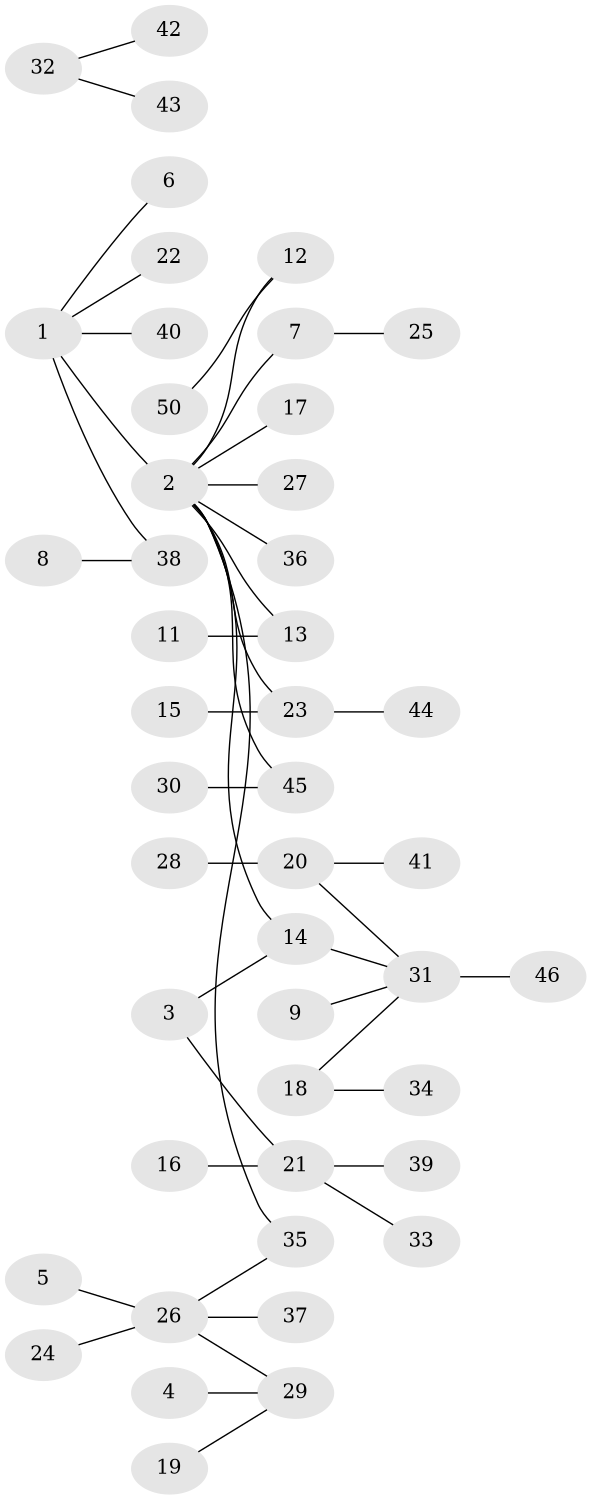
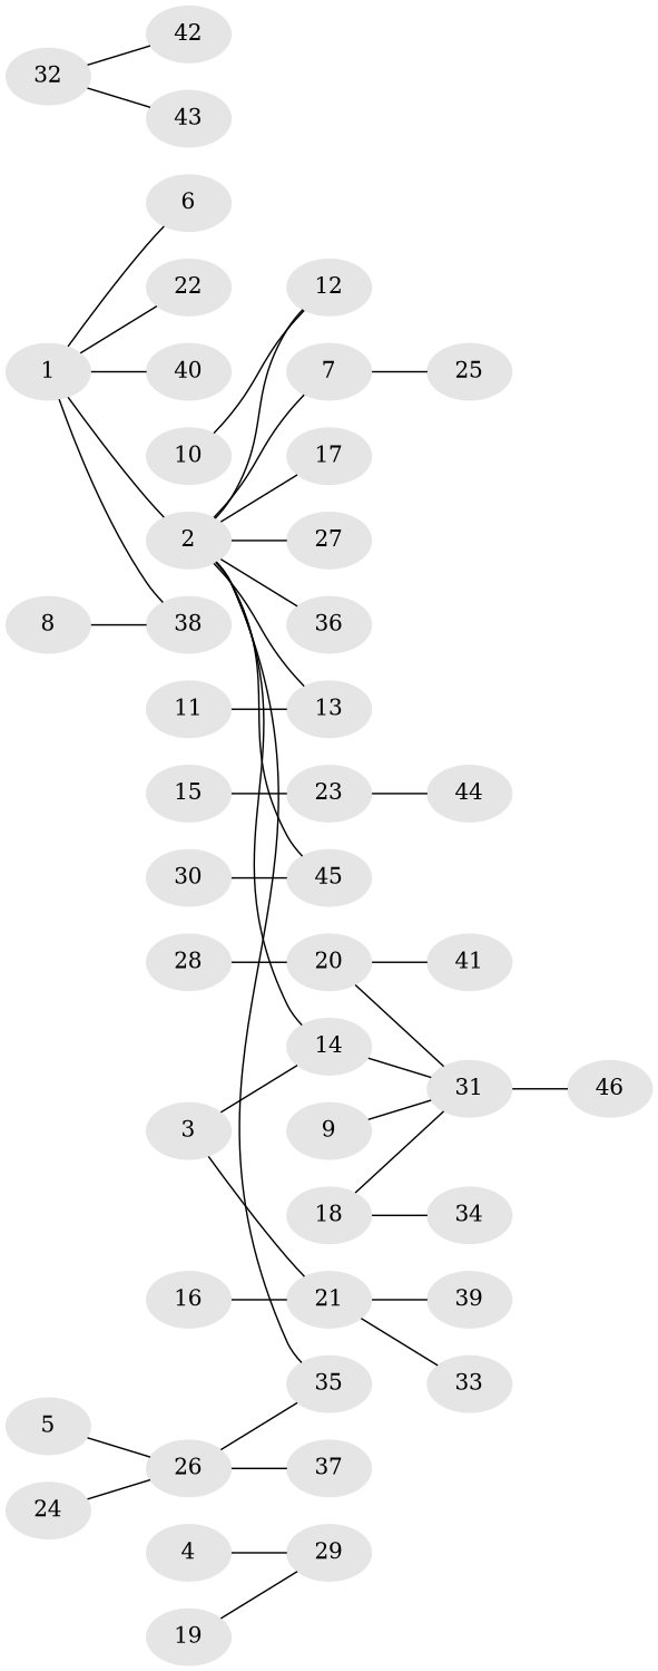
  graph {
    rankdir=LR
    node [color=gray90 style=filled]
    edge [weight=1.0]
    1
    2
    6
    22
    38
    40
    7
    12
    13
    14
    17
    23
    27
    35
    36
    45
    25
    31
    44
    3
    21
    33
    39
    4
    29
    5
    26
    37
    8
    9
    46
-   10 [label=50]
+   10
    11
    15
    16
    18
    34
    19
    20
    41
    24
    28
    30
    32
    42
    43
    1 -- 2
    1 -- 6
    1 -- 22
    1 -- 38
    1 -- 40
    2 -- 7
    2 -- 12
    2 -- 13
    2 -- 14
    2 -- 17
-   2 -- 23
    2 -- 27
    2 -- 35
    2 -- 36
    2 -- 45
    7 -- 25
    14 -- 31
    23 -- 44
    31 -- 46
    3 -- 14
    3 -- 21
    21 -- 33
    21 -- 39
    4 -- 29
    5 -- 26
    26 -- 35
-   26 -- 29
    26 -- 37
    8 -- 38
    9 -- 31
    10 -- 12
    11 -- 13
    15 -- 23
    16 -- 21
    18 -- 31
    18 -- 34
    19 -- 29
    20 -- 31
    20 -- 41
    24 -- 26
    28 -- 20
    30 -- 45
    32 -- 42
    32 -- 43
  }
